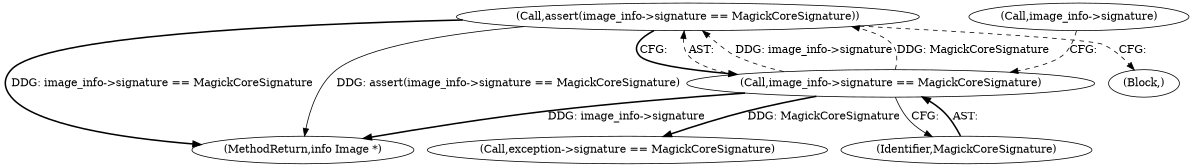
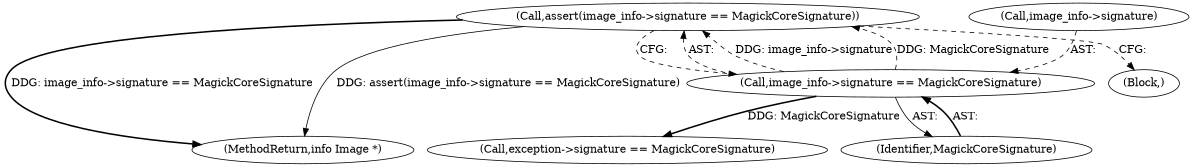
  digraph {
    edge [style=bold]
    n1 [label="(Call,assert(image_info->signature == MagickCoreSignature))"]
    n2 [label="(Call,image_info->signature == MagickCoreSignature)"]
    n3 [label="(Block,)"]
    n4 [label="(MethodReturn,info Image *)"]
    n5 [label="(Call,exception->signature == MagickCoreSignature)"]
    n6 [label="(Identifier,MagickCoreSignature)"]
    n7 [label="(Call,image_info->signature)"]
-   n1 -> n2 [label="CFG: "]
+   n1 -> n2 [label="CFG: " style=dashed]
    n1 -> n3 [label="CFG: " style=dashed]
    n1 -> n4 [label="DDG: image_info->signature == MagickCoreSignature"]
    n1 -> n4 [label="DDG: assert(image_info->signature == MagickCoreSignature)" style=solid]
    n2 -> n1 [label="AST: " style=dashed]
    n2 -> n1 [label="DDG: image_info->signature" style=dashed]
    n2 -> n1 [label="DDG: MagickCoreSignature" style=dashed]
-   n2 -> n4 [label="DDG: image_info->signature"]
    n2 -> n5 [label="DDG: MagickCoreSignature"]
-   n2 -> n6 [label="CFG: " style=solid]
+   n2 -> n6 [label="AST: " style=solid]
    n6 -> n2 [label="AST: "]
-   n7 -> n2 [label="CFG: " style=dashed]
+   n7 -> n2 [label="AST: " style=dashed]
  }
